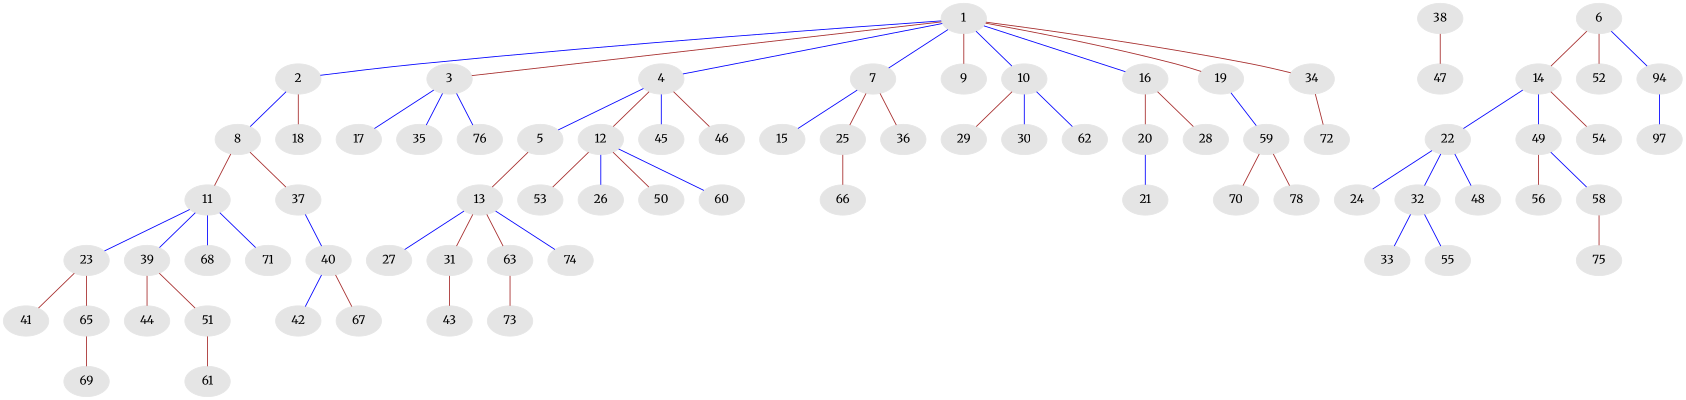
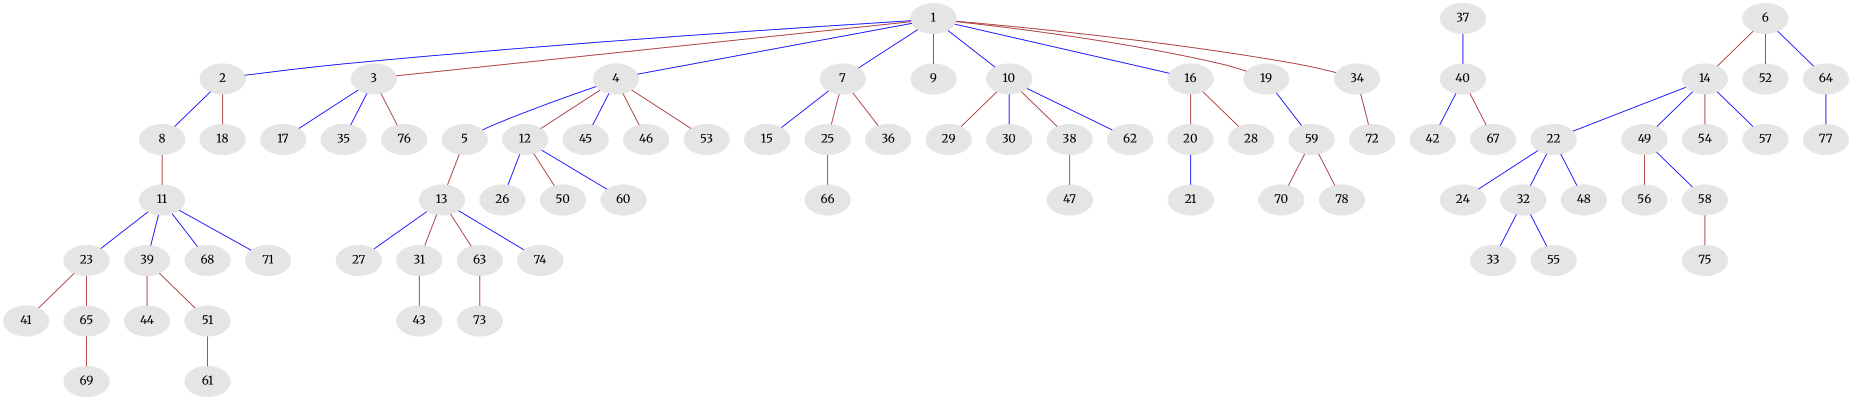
  graph {
    fontname=Merriweather
    node [color=gray90 fontname=Merriweather style=filled]
    edge [color=brown fontname=Merriweather]
    1
    2
    3
    4
    7
    9
    10
    16
    19
    34
    8
    18
    17
    35
    76
    5
    12
    45
    46
    53
    15
    25
    36
    29
    30
    38
    62
    20
    28
    59
    72
    11
    37
    13
    6
    14
    52
-   64 [label=94]
+   64
    26
    50
    60
    27
    31
    63
    74
    22
    49
    54
-   77 [label=97]
+   57
+   77
    66
    23
    39
    68
    71
    40
    47
    41
    65
    44
    51
    43
    73
    24
    32
    48
    56
    58
    21
    70
    78
    33
    55
    69
    42
    67
    61
    75
    1 -- 2 [color=blue]
    1 -- 3
    1 -- 4 [color=blue]
    1 -- 7 [color=blue]
    1 -- 9
    1 -- 10 [color=blue]
    1 -- 16 [color=blue]
    1 -- 19
    1 -- 34
    2 -- 8 [color=blue]
    2 -- 18
    3 -- 17 [color=blue]
    3 -- 35 [color=blue]
-   3 -- 76 [color=blue]
+   3 -- 76
    4 -- 5 [color=blue]
    4 -- 12
    4 -- 45 [color=blue]
    4 -- 46
-   12 -- 53
+   4 -- 53
    7 -- 15 [color=blue]
    7 -- 25
    7 -- 36
    10 -- 29
    10 -- 30 [color=blue]
+   10 -- 38
    10 -- 62 [color=blue]
    16 -- 20
    16 -- 28
    19 -- 59 [color=blue]
    34 -- 72
    8 -- 11
-   8 -- 37
    5 -- 13
    12 -- 26 [color=blue]
    12 -- 50
    12 -- 60 [color=blue]
    25 -- 66
    38 -- 47
    20 -- 21 [color=blue]
    59 -- 70
    59 -- 78
    11 -- 23 [color=blue]
    11 -- 39 [color=blue]
    11 -- 68 [color=blue]
    11 -- 71 [color=blue]
    37 -- 40 [color=blue]
    13 -- 27 [color=blue]
    13 -- 31
    13 -- 63
    13 -- 74 [color=blue]
    6 -- 14
    6 -- 52
    6 -- 64 [color=blue]
    14 -- 22 [color=blue]
    14 -- 49 [color=blue]
    14 -- 54
+   14 -- 57 [color=blue]
    64 -- 77 [color=blue]
    31 -- 43
    63 -- 73
    22 -- 24 [color=blue]
    22 -- 32 [color=blue]
    22 -- 48 [color=blue]
    49 -- 56
    49 -- 58 [color=blue]
    23 -- 41
    23 -- 65
    39 -- 44
    39 -- 51
    40 -- 42 [color=blue]
    40 -- 67
    65 -- 69
    51 -- 61
    32 -- 33 [color=blue]
    32 -- 55 [color=blue]
    58 -- 75
  }
